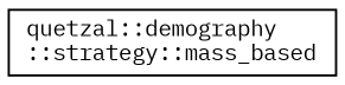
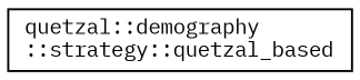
  digraph {
    rankdir=TB
    fontname="IBM Plex Mono"
-   n1 [color=black fillcolor=white fontname="IBM Plex Mono" fontsize=10 height=0.2 label="quetzal::demography\l::strategy::mass_based" shape=record style=filled width=0.4]
+   n1 [color=black fillcolor=white fontname="IBM Plex Mono" fontsize=10 height=0.2 label="quetzal::demography\l::strategy::quetzal_based" shape=record style=filled width=0.4]
  }
